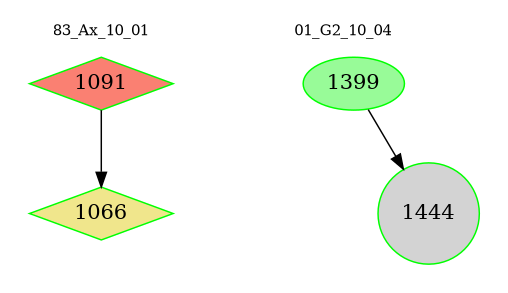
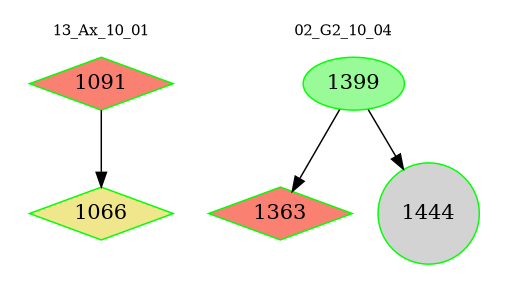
  digraph {
    node [color=green fillcolor=salmon shape=diamond style=filled]
    edge [color=black]
    n1 [label=1091]
    n2 [fillcolor=khaki label=1066]
    n3 [fillcolor=palegreen label=1399 shape=ellipse]
+   n4 [label=1363]
    n5 [fillcolor=lightgrey label=1444 shape=circle]
    subgraph cluster_1 {
      color=white
      fontsize=10
-     label="83_Ax_10_01"
+     label="13_Ax_10_01"
      n1
      n2
    }
    subgraph cluster_2 {
      color=white
      fontsize=10
-     label="01_G2_10_04"
+     label="02_G2_10_04"
      n3
+     n4
      n5
    }
    n1 -> n2
+   n3 -> n4
    n3 -> n5
  }
